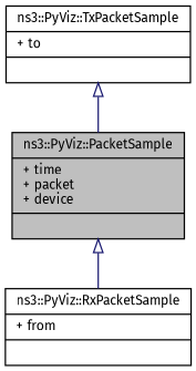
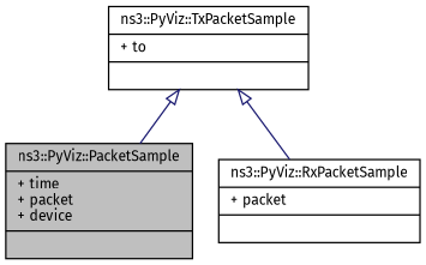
  digraph {
    fontname="Fira Sans"
    node [color=black fillcolor=white fontname="Fira Sans" fontsize=10 shape=record style=filled]
    edge [arrowtail=onormal color=midnightblue dir=back fontname="Fira Sans" fontsize=10 labelfontname=Helvetica labelfontsize=10 style=solid]
    n1 [fillcolor=grey75 fontcolor=black height=0.2 label="{ns3::PyViz::PacketSample\n|+ time\l+ packet\l+ device\l|}" width=0.4]
-   n2 [height=0.2 label="{ns3::PyViz::RxPacketSample\n|+ from\l|}" width=0.4]
+   n2 [height=0.2 label="{ns3::PyViz::RxPacketSample\n|+ packet\l|}" width=0.4]
    n3 [height=0.2 label="{ns3::PyViz::TxPacketSample\n|+ to\l|}" width=0.4]
-   n1 -> n2
+   n3 -> n2
    n3 -> n1
  }
